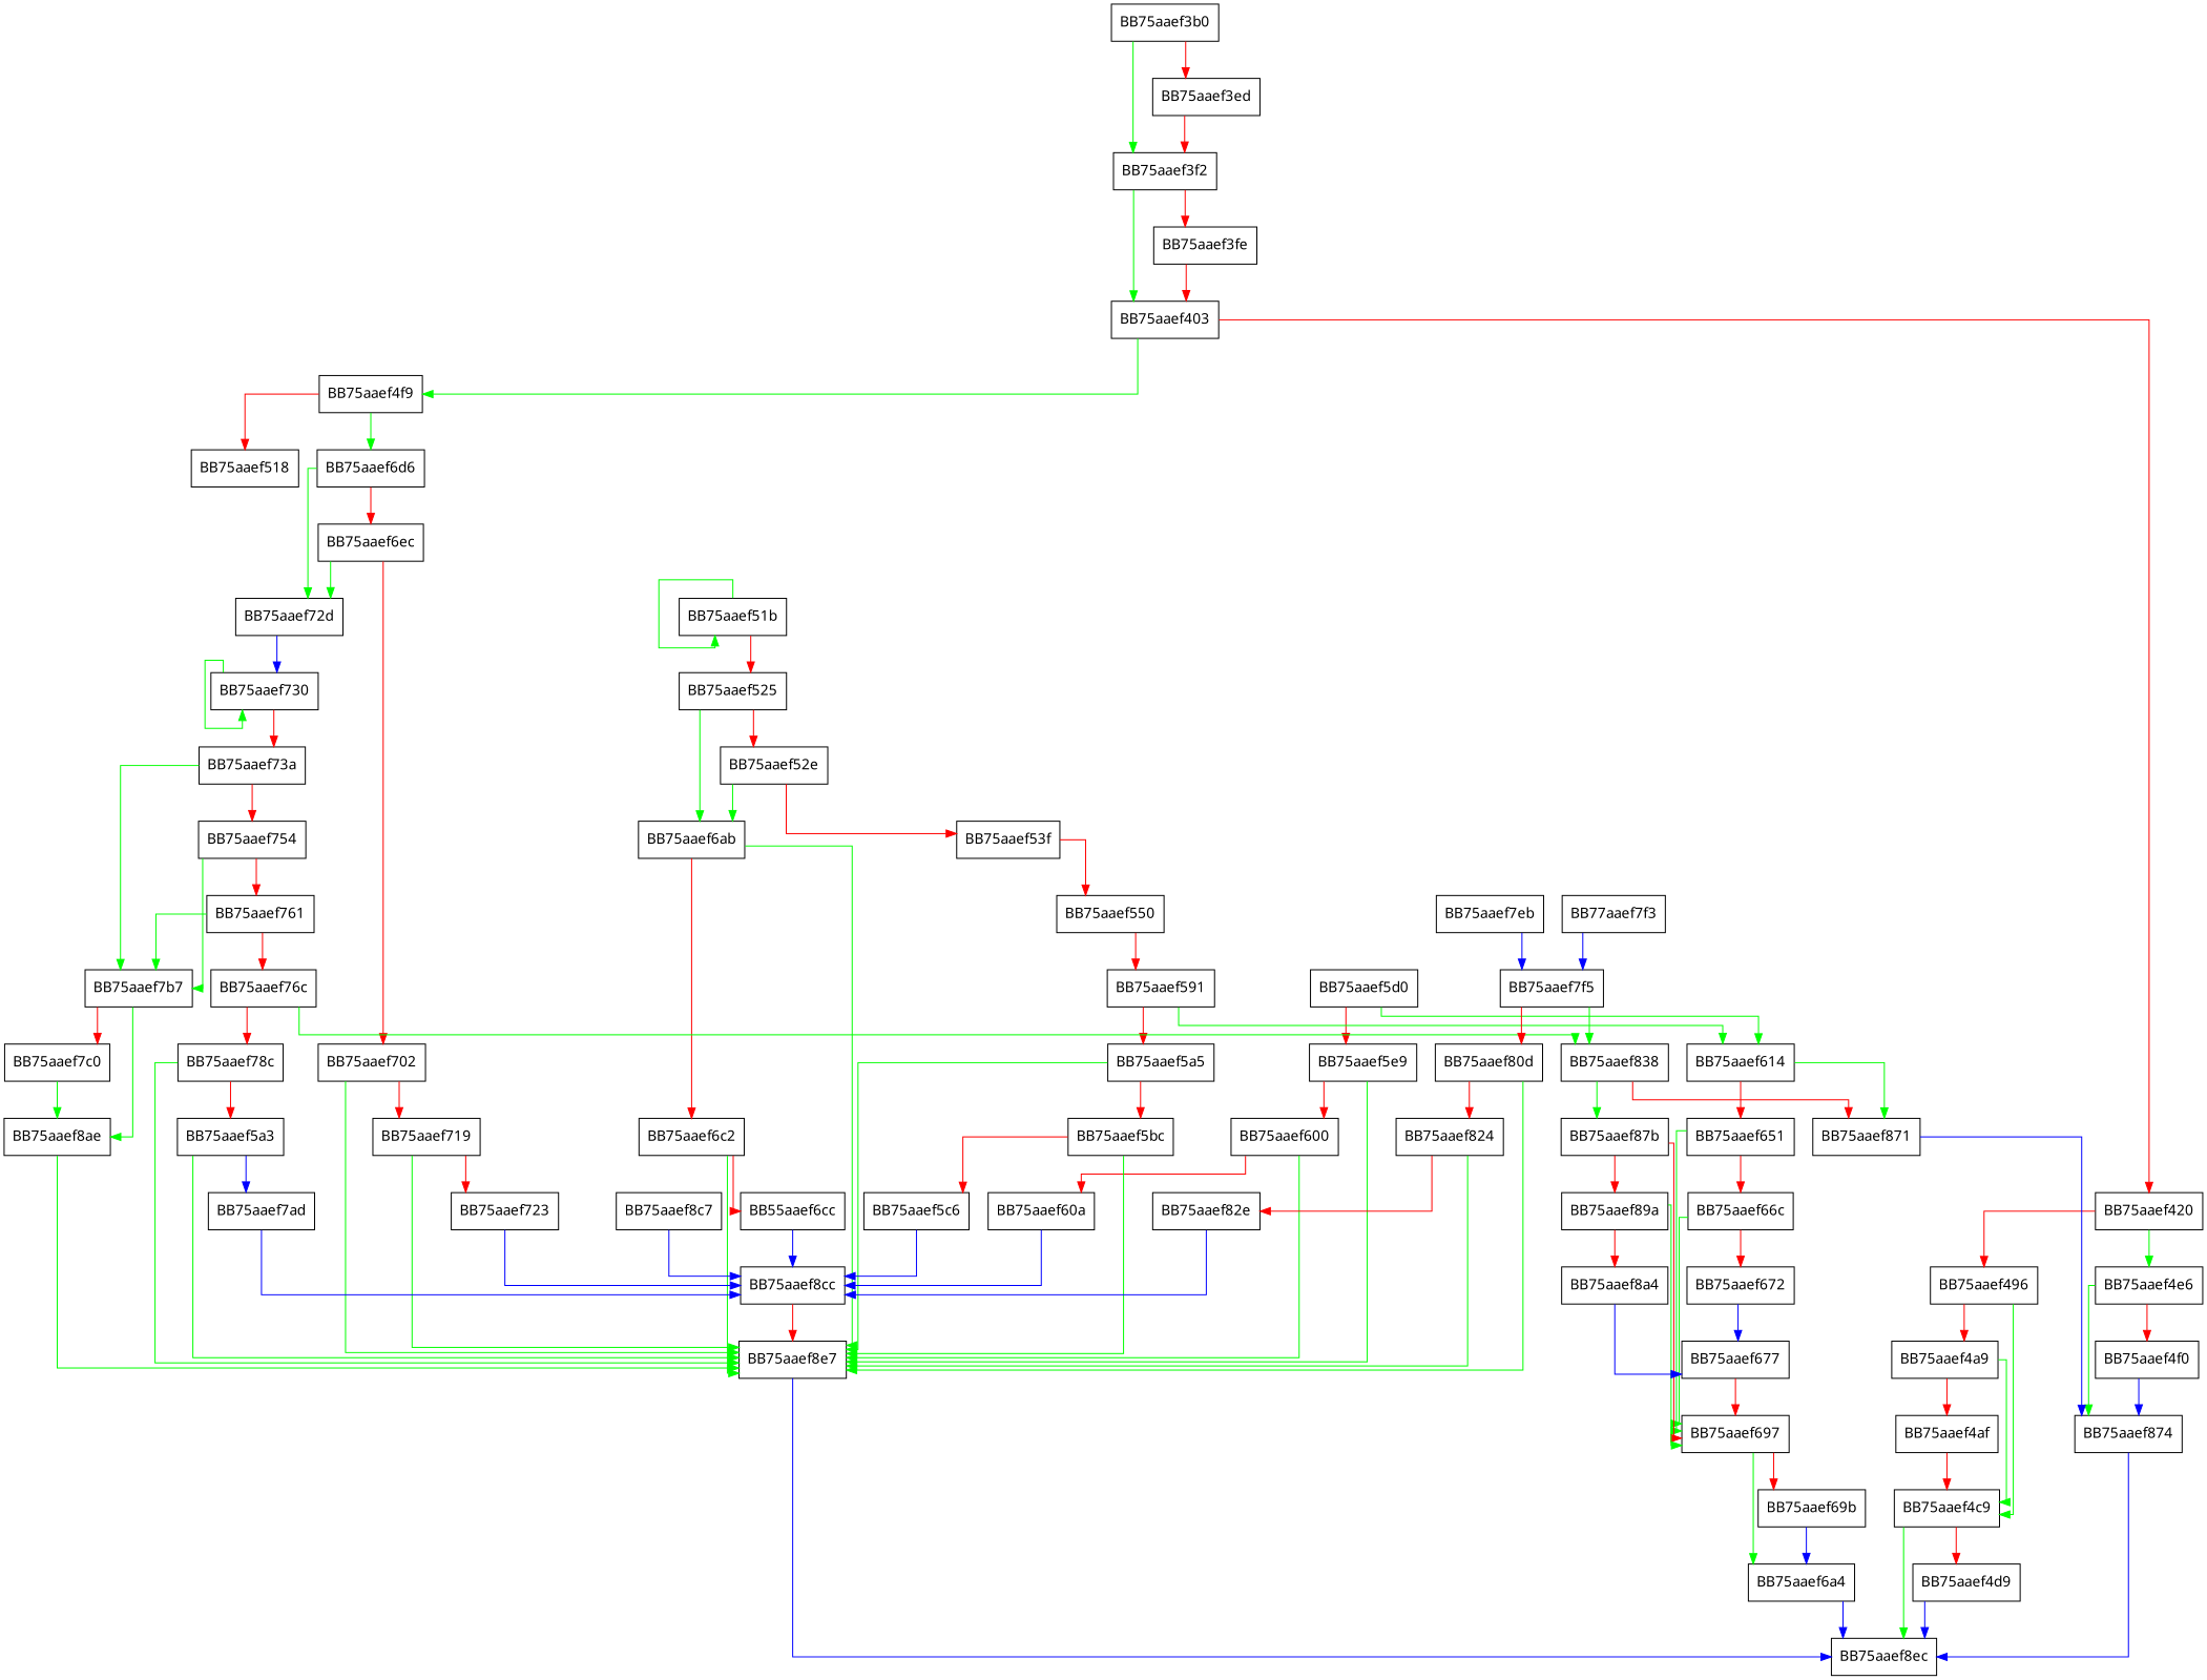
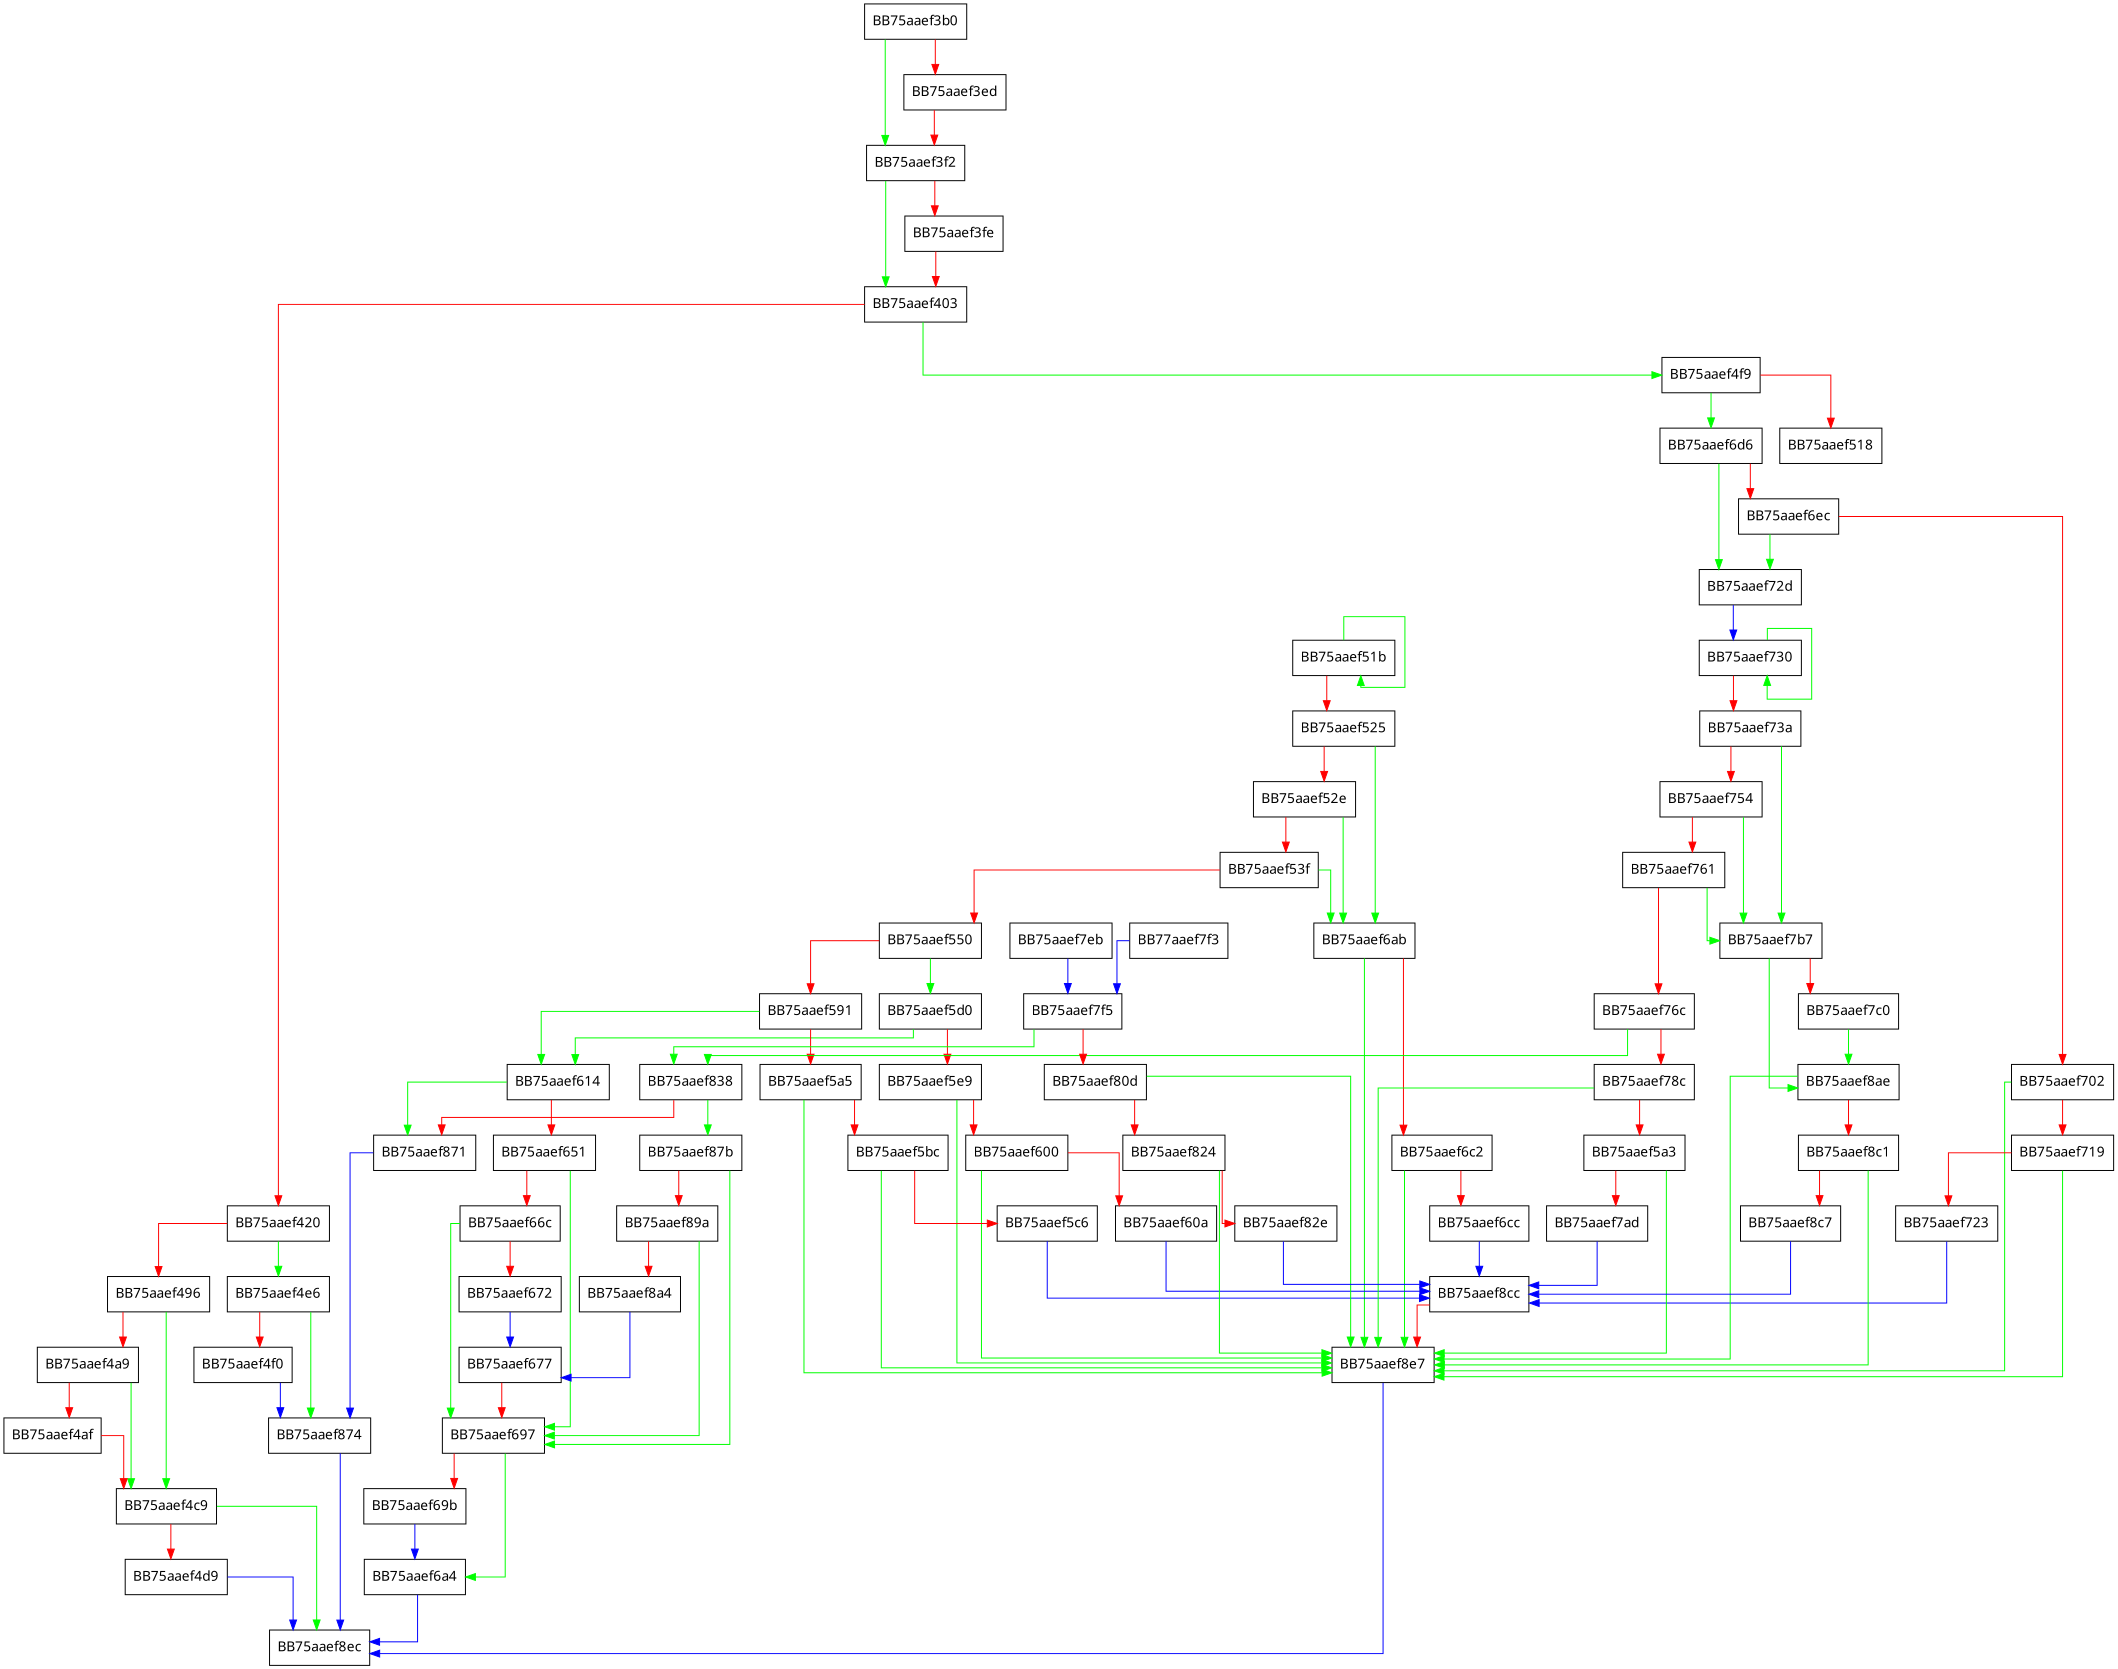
  digraph {
    fontname="Noto Sans"
    splines=ortho
    node [fontname="Noto Sans" shape=box]
    edge [color=red fontname="Noto Sans"]
    BB75aaef3b0
    BB75aaef3f2
    BB75aaef3ed
    BB75aaef403
    BB75aaef3fe
    BB75aaef4f9
    BB75aaef420
    BB75aaef6d6
    BB75aaef518
    BB75aaef4e6
    BB75aaef496
    BB75aaef72d
    BB75aaef6ec
    BB75aaef874
    BB75aaef4f0
    BB75aaef4c9
    BB75aaef4a9
    BB75aaef8ec
    BB75aaef4d9
    BB75aaef4af
    BB75aaef730
    BB75aaef702
    BB75aaef51b
    BB75aaef525
    BB75aaef6ab
    BB75aaef52e
    BB75aaef8e7
    BB75aaef6c2
    BB75aaef53f
-   BB75aaef6cc [label=BB55aaef6cc]
+   BB75aaef6cc
    BB75aaef550
    BB75aaef5d0
    BB75aaef591
    BB75aaef614
    BB75aaef5e9
    BB75aaef5a5
    BB75aaef871
    BB75aaef651
    BB75aaef600
    BB75aaef5bc
    BB75aaef697
    BB75aaef66c
    BB75aaef5c6
    BB75aaef8cc
    BB75aaef60a
    BB75aaef6a4
    BB75aaef69b
    BB75aaef672
    BB75aaef677
    BB75aaef73a
    BB75aaef719
    BB75aaef723
    BB75aaef7b7
    BB75aaef754
    BB75aaef8ae
    BB75aaef7c0
    BB75aaef761
+   BB75aaef8c1
    BB75aaef76c
    BB75aaef838
    BB75aaef78c
    BB75aaef87b
    n63 [label=BB75aaef5a3]
    BB75aaef89a
    BB75aaef7ad
    BB75aaef8c7
    n67 [label=BB77aaef7f3]
    BB75aaef7f5
    BB75aaef7eb
    BB75aaef80d
    BB75aaef824
    BB75aaef82e
    BB75aaef8a4
    BB75aaef3b0 -> BB75aaef3f2 [color=green]
    BB75aaef3b0 -> BB75aaef3ed
    BB75aaef3f2 -> BB75aaef403 [color=green]
    BB75aaef3f2 -> BB75aaef3fe
    BB75aaef3ed -> BB75aaef3f2
    BB75aaef403 -> BB75aaef4f9 [color=green]
    BB75aaef403 -> BB75aaef420
    BB75aaef3fe -> BB75aaef403
    BB75aaef4f9 -> BB75aaef6d6 [color=green]
    BB75aaef4f9 -> BB75aaef518
    BB75aaef420 -> BB75aaef4e6 [color=green]
    BB75aaef420 -> BB75aaef496
    BB75aaef6d6 -> BB75aaef72d [color=green]
    BB75aaef6d6 -> BB75aaef6ec
    BB75aaef4e6 -> BB75aaef874 [color=green]
    BB75aaef4e6 -> BB75aaef4f0
    BB75aaef496 -> BB75aaef4c9 [color=green]
    BB75aaef496 -> BB75aaef4a9
    BB75aaef72d -> BB75aaef730 [color=blue]
    BB75aaef6ec -> BB75aaef72d [color=green]
    BB75aaef6ec -> BB75aaef702
    BB75aaef874 -> BB75aaef8ec [color=blue]
    BB75aaef4f0 -> BB75aaef874 [color=blue]
    BB75aaef4c9 -> BB75aaef8ec [color=green]
    BB75aaef4c9 -> BB75aaef4d9
    BB75aaef4a9 -> BB75aaef4c9 [color=green]
    BB75aaef4a9 -> BB75aaef4af
    BB75aaef4d9 -> BB75aaef8ec [color=blue]
    BB75aaef4af -> BB75aaef4c9
    BB75aaef730 -> BB75aaef730 [color=green]
    BB75aaef730 -> BB75aaef73a
    BB75aaef702 -> BB75aaef8e7 [color=green]
    BB75aaef702 -> BB75aaef719
    BB75aaef51b -> BB75aaef51b [color=green]
    BB75aaef51b -> BB75aaef525
    BB75aaef525 -> BB75aaef6ab [color=green]
    BB75aaef525 -> BB75aaef52e
    BB75aaef6ab -> BB75aaef8e7 [color=green]
    BB75aaef6ab -> BB75aaef6c2
    BB75aaef52e -> BB75aaef6ab [color=green]
    BB75aaef52e -> BB75aaef53f
    BB75aaef8e7 -> BB75aaef8ec [color=blue]
    BB75aaef6c2 -> BB75aaef8e7 [color=green]
    BB75aaef6c2 -> BB75aaef6cc
+   BB75aaef53f -> BB75aaef6ab [color=green]
    BB75aaef53f -> BB75aaef550
    BB75aaef6cc -> BB75aaef8cc [color=blue]
+   BB75aaef550 -> BB75aaef5d0 [color=green]
    BB75aaef550 -> BB75aaef591
    BB75aaef5d0 -> BB75aaef614 [color=green]
    BB75aaef5d0 -> BB75aaef5e9
    BB75aaef591 -> BB75aaef614 [color=green]
    BB75aaef591 -> BB75aaef5a5
    BB75aaef614 -> BB75aaef871 [color=green]
    BB75aaef614 -> BB75aaef651
    BB75aaef5e9 -> BB75aaef8e7 [color=green]
    BB75aaef5e9 -> BB75aaef600
    BB75aaef5a5 -> BB75aaef8e7 [color=green]
    BB75aaef5a5 -> BB75aaef5bc
    BB75aaef871 -> BB75aaef874 [color=blue]
    BB75aaef651 -> BB75aaef697 [color=green]
    BB75aaef651 -> BB75aaef66c
    BB75aaef600 -> BB75aaef8e7 [color=green]
    BB75aaef600 -> BB75aaef60a
    BB75aaef5bc -> BB75aaef8e7 [color=green]
    BB75aaef5bc -> BB75aaef5c6
    BB75aaef697 -> BB75aaef6a4 [color=green]
    BB75aaef697 -> BB75aaef69b
    BB75aaef66c -> BB75aaef697 [color=green]
    BB75aaef66c -> BB75aaef672
    BB75aaef5c6 -> BB75aaef8cc [color=blue]
    BB75aaef8cc -> BB75aaef8e7
    BB75aaef60a -> BB75aaef8cc [color=blue]
    BB75aaef6a4 -> BB75aaef8ec [color=blue]
    BB75aaef69b -> BB75aaef6a4 [color=blue]
    BB75aaef672 -> BB75aaef677 [color=blue]
    BB75aaef677 -> BB75aaef697
    BB75aaef73a -> BB75aaef7b7 [color=green]
    BB75aaef73a -> BB75aaef754
    BB75aaef719 -> BB75aaef8e7 [color=green]
    BB75aaef719 -> BB75aaef723
    BB75aaef723 -> BB75aaef8cc [color=blue]
    BB75aaef7b7 -> BB75aaef8ae [color=green]
    BB75aaef7b7 -> BB75aaef7c0
    BB75aaef754 -> BB75aaef7b7 [color=green]
    BB75aaef754 -> BB75aaef761
    BB75aaef8ae -> BB75aaef8e7 [color=green]
+   BB75aaef8ae -> BB75aaef8c1
    BB75aaef7c0 -> BB75aaef8ae [color=green]
    BB75aaef761 -> BB75aaef7b7 [color=green]
    BB75aaef761 -> BB75aaef76c
+   BB75aaef8c1 -> BB75aaef8e7 [color=green]
+   BB75aaef8c1 -> BB75aaef8c7
    BB75aaef76c -> BB75aaef838 [color=green]
    BB75aaef76c -> BB75aaef78c
    BB75aaef838 -> BB75aaef871
    BB75aaef838 -> BB75aaef87b [color=green]
    BB75aaef78c -> BB75aaef8e7 [color=green]
    BB75aaef78c -> n63
-   BB75aaef87b -> BB75aaef697
+   BB75aaef87b -> BB75aaef697 [color=green]
    BB75aaef87b -> BB75aaef89a
    n63 -> BB75aaef8e7 [color=green]
-   n63 -> BB75aaef7ad [color=blue]
+   n63 -> BB75aaef7ad
    BB75aaef89a -> BB75aaef697 [color=green]
    BB75aaef89a -> BB75aaef8a4
    BB75aaef7ad -> BB75aaef8cc [color=blue]
    BB75aaef8c7 -> BB75aaef8cc [color=blue]
    n67 -> BB75aaef7f5 [color=blue]
    BB75aaef7f5 -> BB75aaef838 [color=green]
    BB75aaef7f5 -> BB75aaef80d
    BB75aaef7eb -> BB75aaef7f5 [color=blue]
    BB75aaef80d -> BB75aaef8e7 [color=green]
    BB75aaef80d -> BB75aaef824
    BB75aaef824 -> BB75aaef8e7 [color=green]
    BB75aaef824 -> BB75aaef82e
    BB75aaef82e -> BB75aaef8cc [color=blue]
    BB75aaef8a4 -> BB75aaef677 [color=blue]
  }
